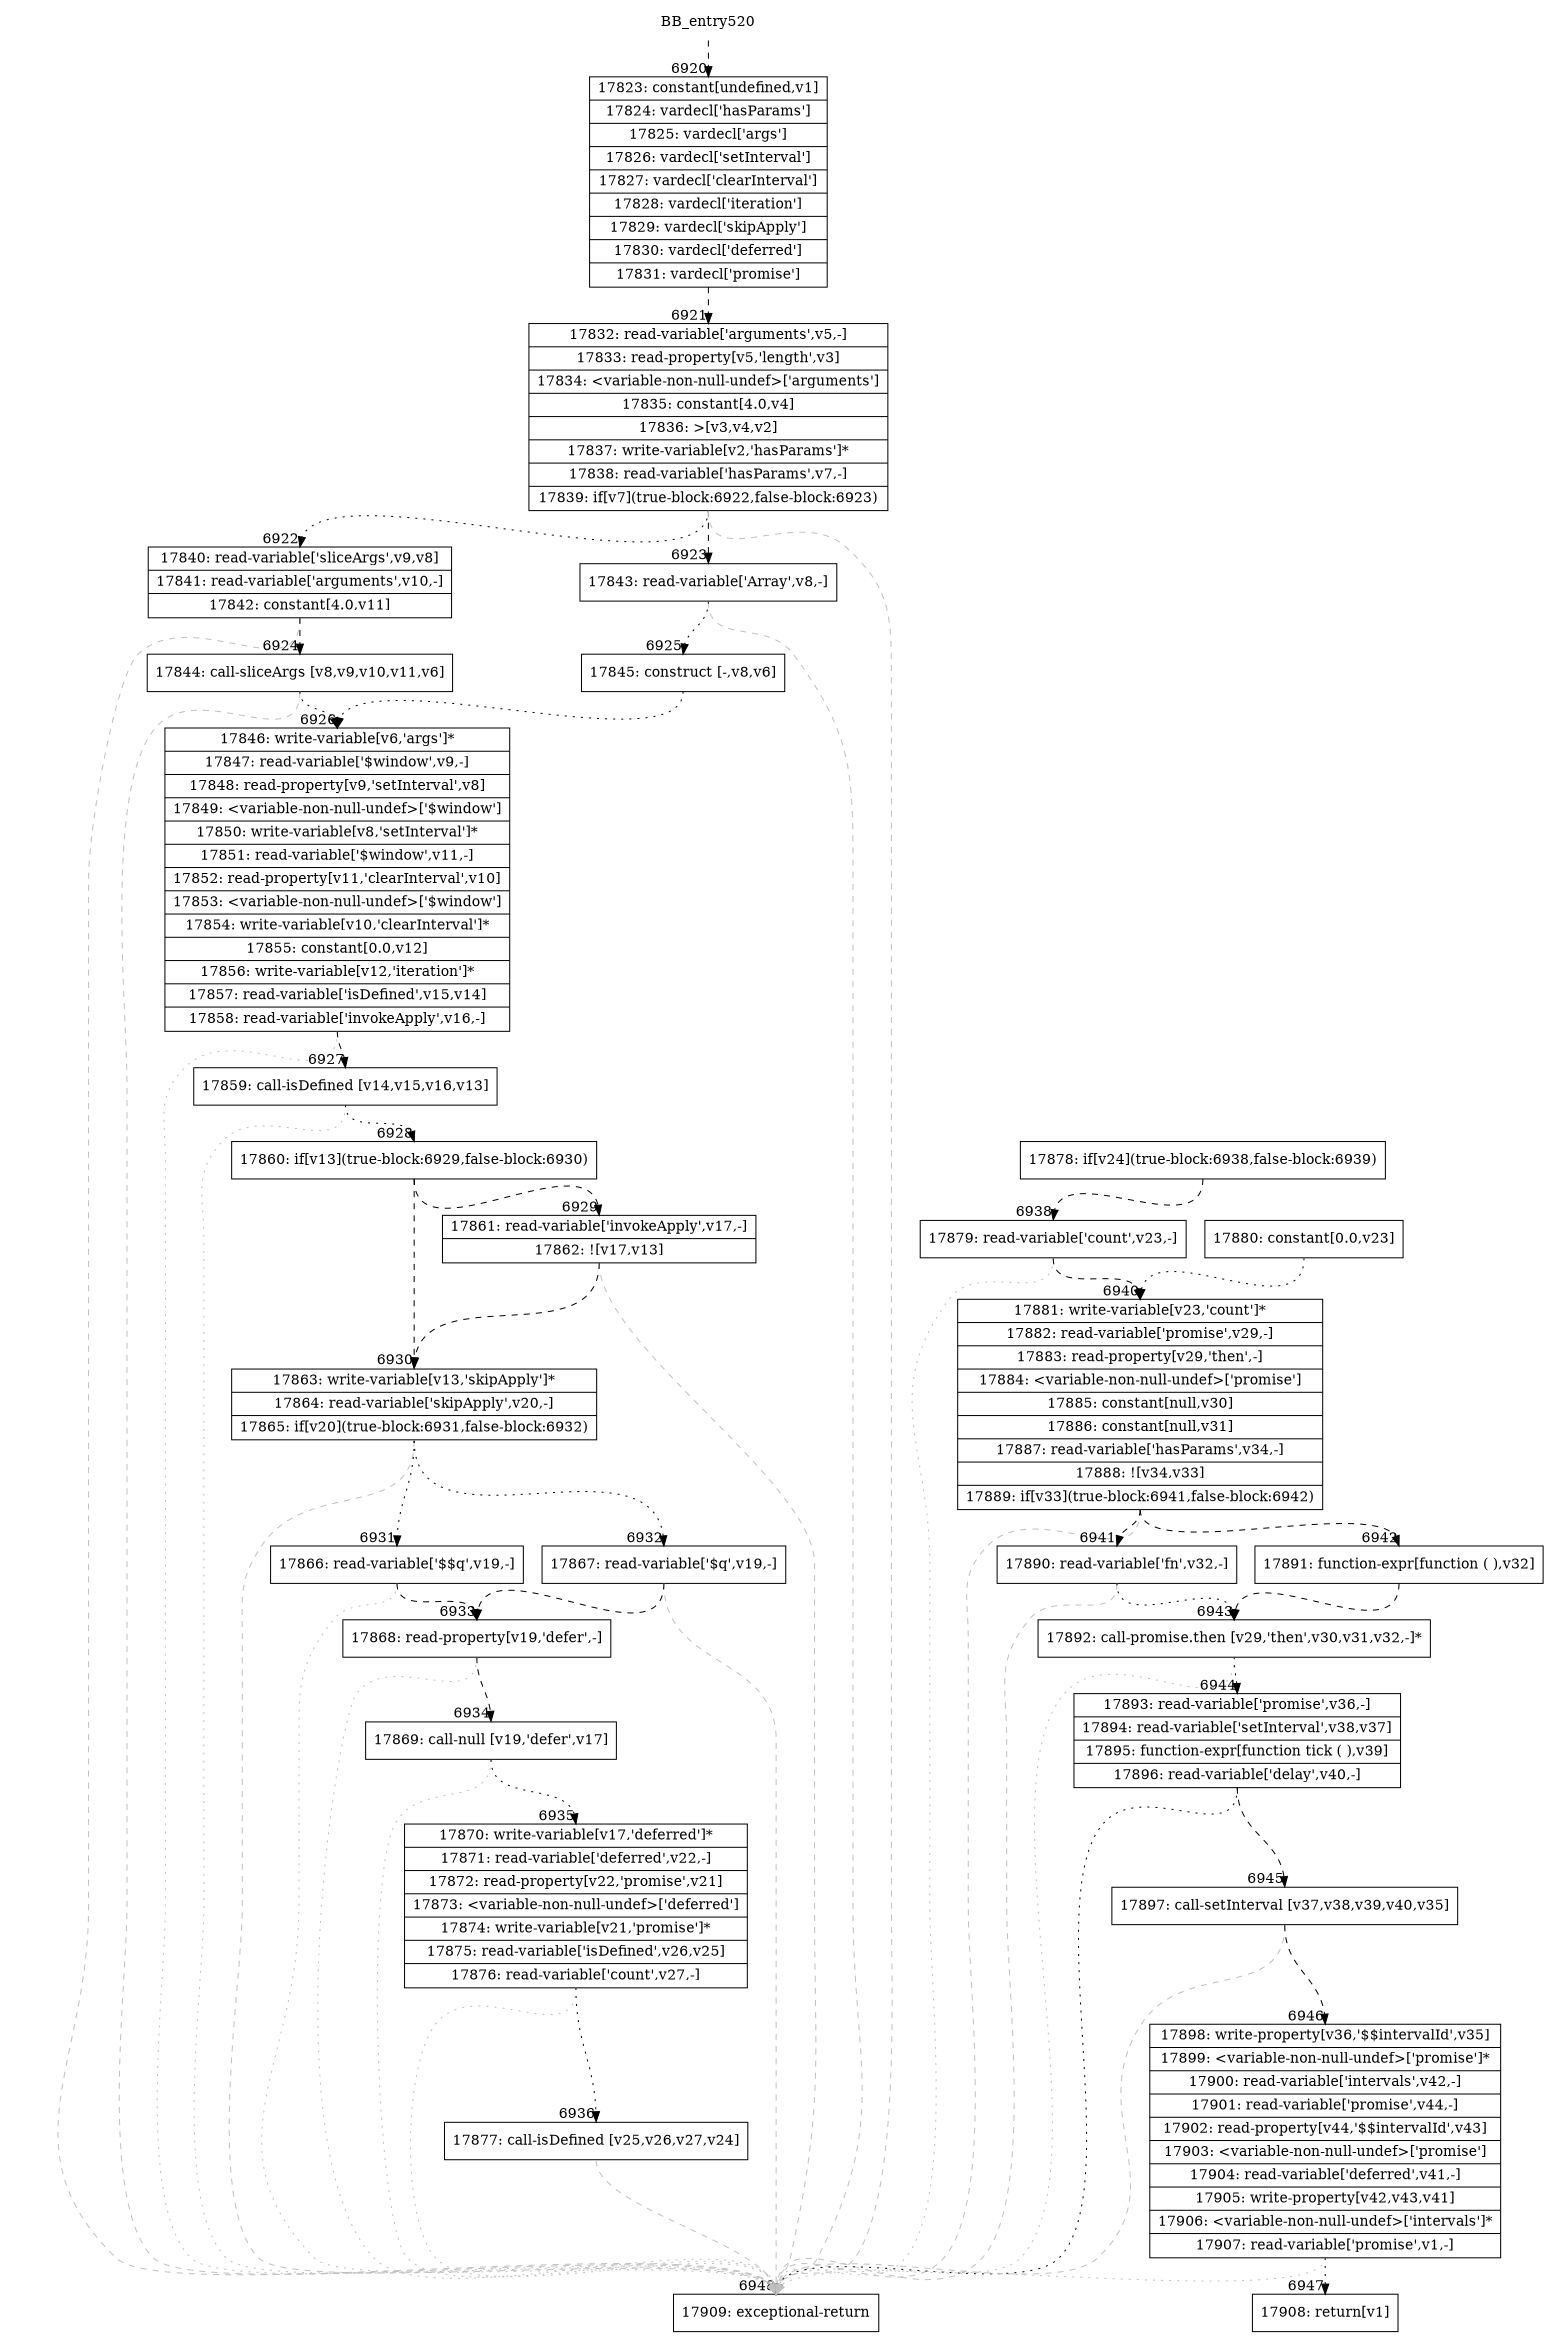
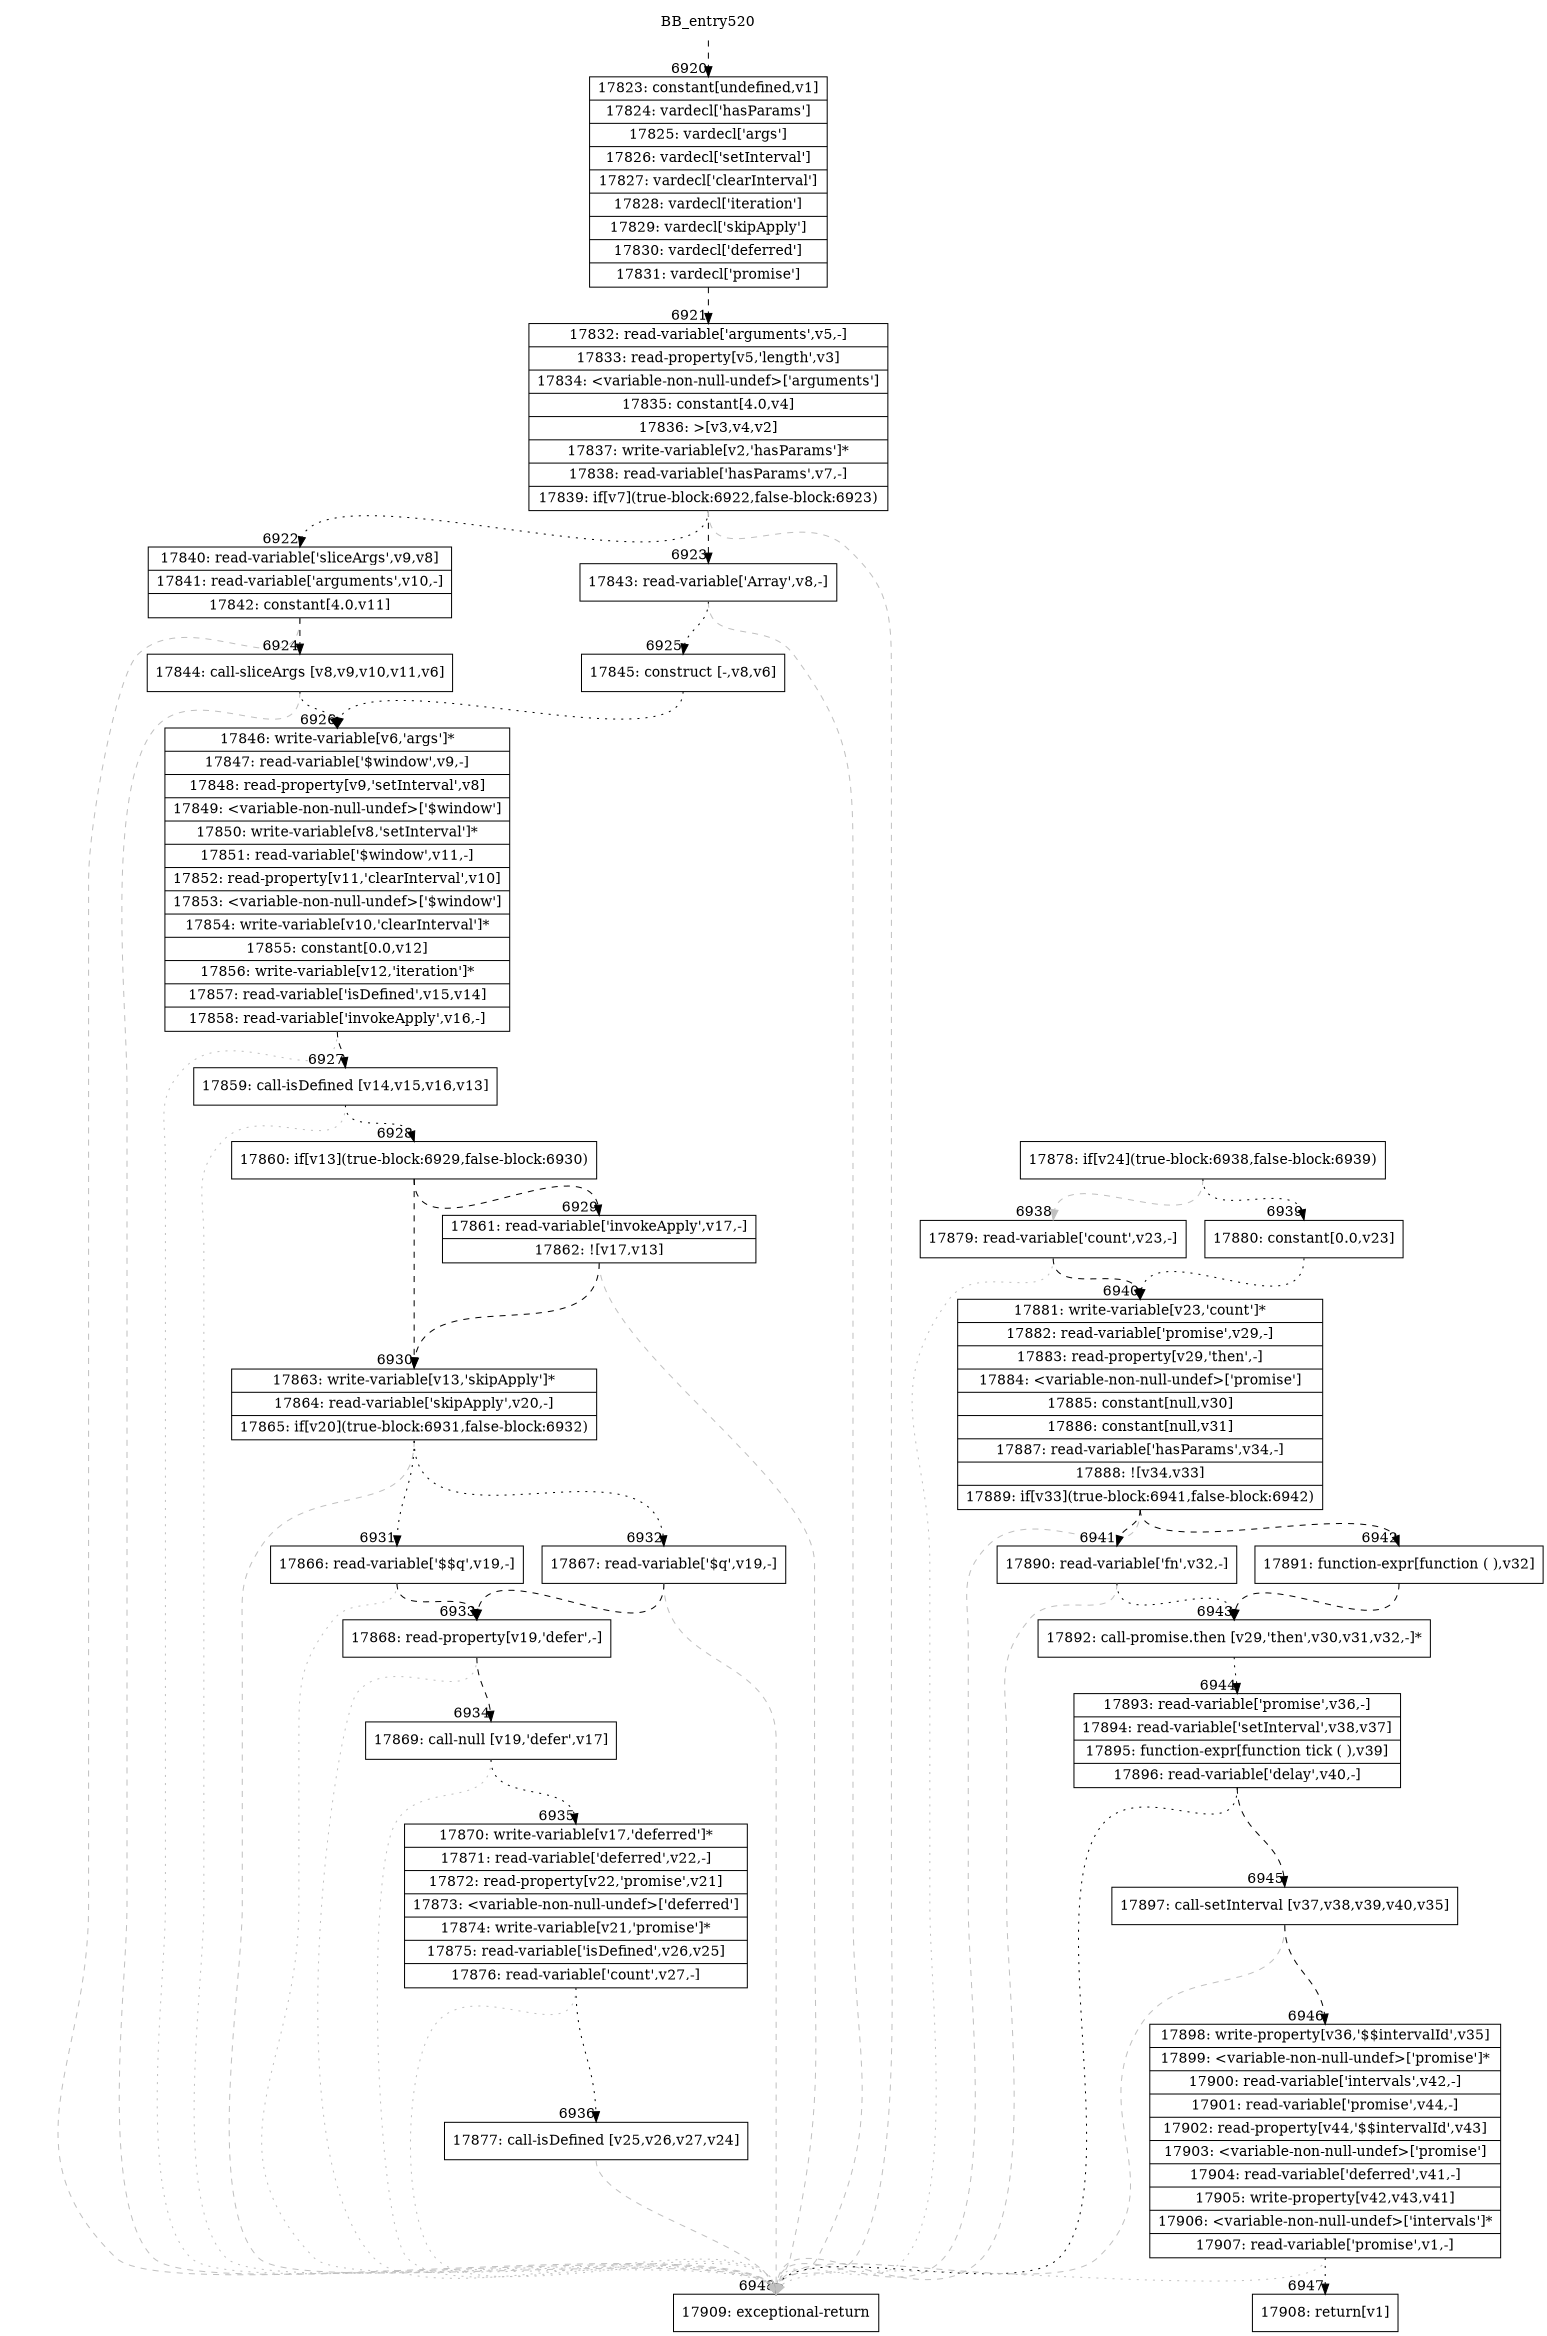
  digraph {
    fontname="DejaVu Serif"
    rankdir=TD
    node [fontname="DejaVu Serif" shape=record]
    edge [fontname="DejaVu Serif" headport=n style=dashed tailport=s]
    BB_entry520 [shape=none]
    n2 [label="{17823: constant[undefined,v1]|17824: vardecl['hasParams']|17825: vardecl['args']|17826: vardecl['setInterval']|17827: vardecl['clearInterval']|17828: vardecl['iteration']|17829: vardecl['skipApply']|17830: vardecl['deferred']|17831: vardecl['promise']}"]
    n3 [label="{17832: read-variable['arguments',v5,-]|17833: read-property[v5,'length',v3]|17834: \<variable-non-null-undef\>['arguments']|17835: constant[4.0,v4]|17836: \>[v3,v4,v2]|17837: write-variable[v2,'hasParams']*|17838: read-variable['hasParams',v7,-]|17839: if[v7](true-block:6922,false-block:6923)}"]
    n4 [label="{17840: read-variable['sliceArgs',v9,v8]|17841: read-variable['arguments',v10,-]|17842: constant[4.0,v11]}"]
    n5 [label="{17843: read-variable['Array',v8,-]}"]
    n6 [label="{17909: exceptional-return}"]
    n7 [label="{17844: call-sliceArgs [v8,v9,v10,v11,v6]}"]
    n8 [label="{17845: construct [-,v8,v6]}"]
    n9 [label="{17846: write-variable[v6,'args']*|17847: read-variable['$window',v9,-]|17848: read-property[v9,'setInterval',v8]|17849: \<variable-non-null-undef\>['$window']|17850: write-variable[v8,'setInterval']*|17851: read-variable['$window',v11,-]|17852: read-property[v11,'clearInterval',v10]|17853: \<variable-non-null-undef\>['$window']|17854: write-variable[v10,'clearInterval']*|17855: constant[0.0,v12]|17856: write-variable[v12,'iteration']*|17857: read-variable['isDefined',v15,v14]|17858: read-variable['invokeApply',v16,-]}"]
    n10 [label="{17859: call-isDefined [v14,v15,v16,v13]}"]
    n11 [label="{17860: if[v13](true-block:6929,false-block:6930)}"]
    n12 [label="{17863: write-variable[v13,'skipApply']*|17864: read-variable['skipApply',v20,-]|17865: if[v20](true-block:6931,false-block:6932)}"]
    n13 [label="{17861: read-variable['invokeApply',v17,-]|17862: ![v17,v13]}"]
    n14 [label="{17866: read-variable['$$q',v19,-]}"]
    n15 [label="{17867: read-variable['$q',v19,-]}"]
    n16 [label="{17868: read-property[v19,'defer',-]}"]
    n17 [label="{17869: call-null [v19,'defer',v17]}"]
    n18 [label="{17870: write-variable[v17,'deferred']*|17871: read-variable['deferred',v22,-]|17872: read-property[v22,'promise',v21]|17873: \<variable-non-null-undef\>['deferred']|17874: write-variable[v21,'promise']*|17875: read-variable['isDefined',v26,v25]|17876: read-variable['count',v27,-]}"]
    n19 [label="{17877: call-isDefined [v25,v26,v27,v24]}"]
    n20 [label="{17878: if[v24](true-block:6938,false-block:6939)}"]
    n21 [label="{17879: read-variable['count',v23,-]}"]
    n22 [label="{17880: constant[0.0,v23]}"]
    n23 [label="{17881: write-variable[v23,'count']*|17882: read-variable['promise',v29,-]|17883: read-property[v29,'then',-]|17884: \<variable-non-null-undef\>['promise']|17885: constant[null,v30]|17886: constant[null,v31]|17887: read-variable['hasParams',v34,-]|17888: ![v34,v33]|17889: if[v33](true-block:6941,false-block:6942)}"]
    n24 [label="{17890: read-variable['fn',v32,-]}"]
    n25 [label="{17891: function-expr[function ( ),v32]}"]
    n26 [label="{17892: call-promise.then [v29,'then',v30,v31,v32,-]*}"]
    n27 [label="{17893: read-variable['promise',v36,-]|17894: read-variable['setInterval',v38,v37]|17895: function-expr[function tick ( ),v39]|17896: read-variable['delay',v40,-]}"]
    n28 [label="{17897: call-setInterval [v37,v38,v39,v40,v35]}"]
    n29 [label="{17898: write-property[v36,'$$intervalId',v35]|17899: \<variable-non-null-undef\>['promise']*|17900: read-variable['intervals',v42,-]|17901: read-variable['promise',v44,-]|17902: read-property[v44,'$$intervalId',v43]|17903: \<variable-non-null-undef\>['promise']|17904: read-variable['deferred',v41,-]|17905: write-property[v42,v43,v41]|17906: \<variable-non-null-undef\>['intervals']*|17907: read-variable['promise',v1,-]}"]
    n30 [label="{17908: return[v1]}"]
    BB_entry520 -> n2 [headlabel="    6920"]
    n2 -> n3 [headlabel="      6921"]
    n3 -> n4 [headlabel="      6922" style=dotted]
    n3 -> n5 [headlabel="      6923"]
    n3 -> n6 [color=gray headlabel="      6948"]
    n4 -> n6 [color=gray]
    n4 -> n7 [headlabel="      6924"]
    n5 -> n6 [color=gray]
    n5 -> n8 [headlabel="      6925" style=dotted]
    n7 -> n6 [color=gray]
    n7 -> n9 [headlabel="      6926" style=dotted]
    n8 -> n9 [style=dotted]
    n9 -> n6 [color=gray style=dotted]
    n9 -> n10 [headlabel="      6927"]
    n10 -> n6 [color=gray style=dotted]
    n10 -> n11 [headlabel="      6928" style=dotted]
    n11 -> n12 [headlabel="      6930"]
    n11 -> n13 [headlabel="      6929"]
    n12 -> n6 [color=gray]
    n12 -> n14 [headlabel="      6931" style=dotted]
    n12 -> n15 [headlabel="      6932" style=dotted]
    n13 -> n6 [color=gray]
    n13 -> n12
    n14 -> n6 [color=gray style=dotted]
    n14 -> n16 [headlabel="      6933"]
    n15 -> n6 [color=gray]
    n15 -> n16
    n16 -> n6 [color=gray style=dotted]
    n16 -> n17 [headlabel="      6934"]
    n17 -> n6 [color=gray style=dotted]
    n17 -> n18 [headlabel="      6935" style=dotted]
    n18 -> n6 [color=gray style=dotted]
    n18 -> n19 [headlabel="      6936" style=dotted]
    n19 -> n6 [color=gray]
-   n20 -> n21 [headlabel="      6938"]
+   n20 -> n21 [headlabel="      6938" color=gray]
+   n20 -> n22 [headlabel="      6939" style=dotted]
    n21 -> n6 [color=gray style=dotted]
    n21 -> n23 [headlabel="      6940"]
    n22 -> n23 [style=dotted]
    n23 -> n6 [color=gray]
    n23 -> n24 [headlabel="      6941"]
    n23 -> n25 [headlabel="      6942"]
    n24 -> n6 [color=gray]
    n24 -> n26 [headlabel="      6943" style=dotted]
    n25 -> n26
-   n26 -> n6 [color=gray style=dotted]
    n26 -> n27 [headlabel="      6944" style=dotted]
    n27 -> n6 [color=black style=dotted]
    n27 -> n28 [headlabel="      6945"]
    n28 -> n6 [color=gray]
    n28 -> n29 [headlabel="      6946"]
    n29 -> n6 [color=gray style=dotted]
    n29 -> n30 [headlabel="      6947" style=dotted]
  }
